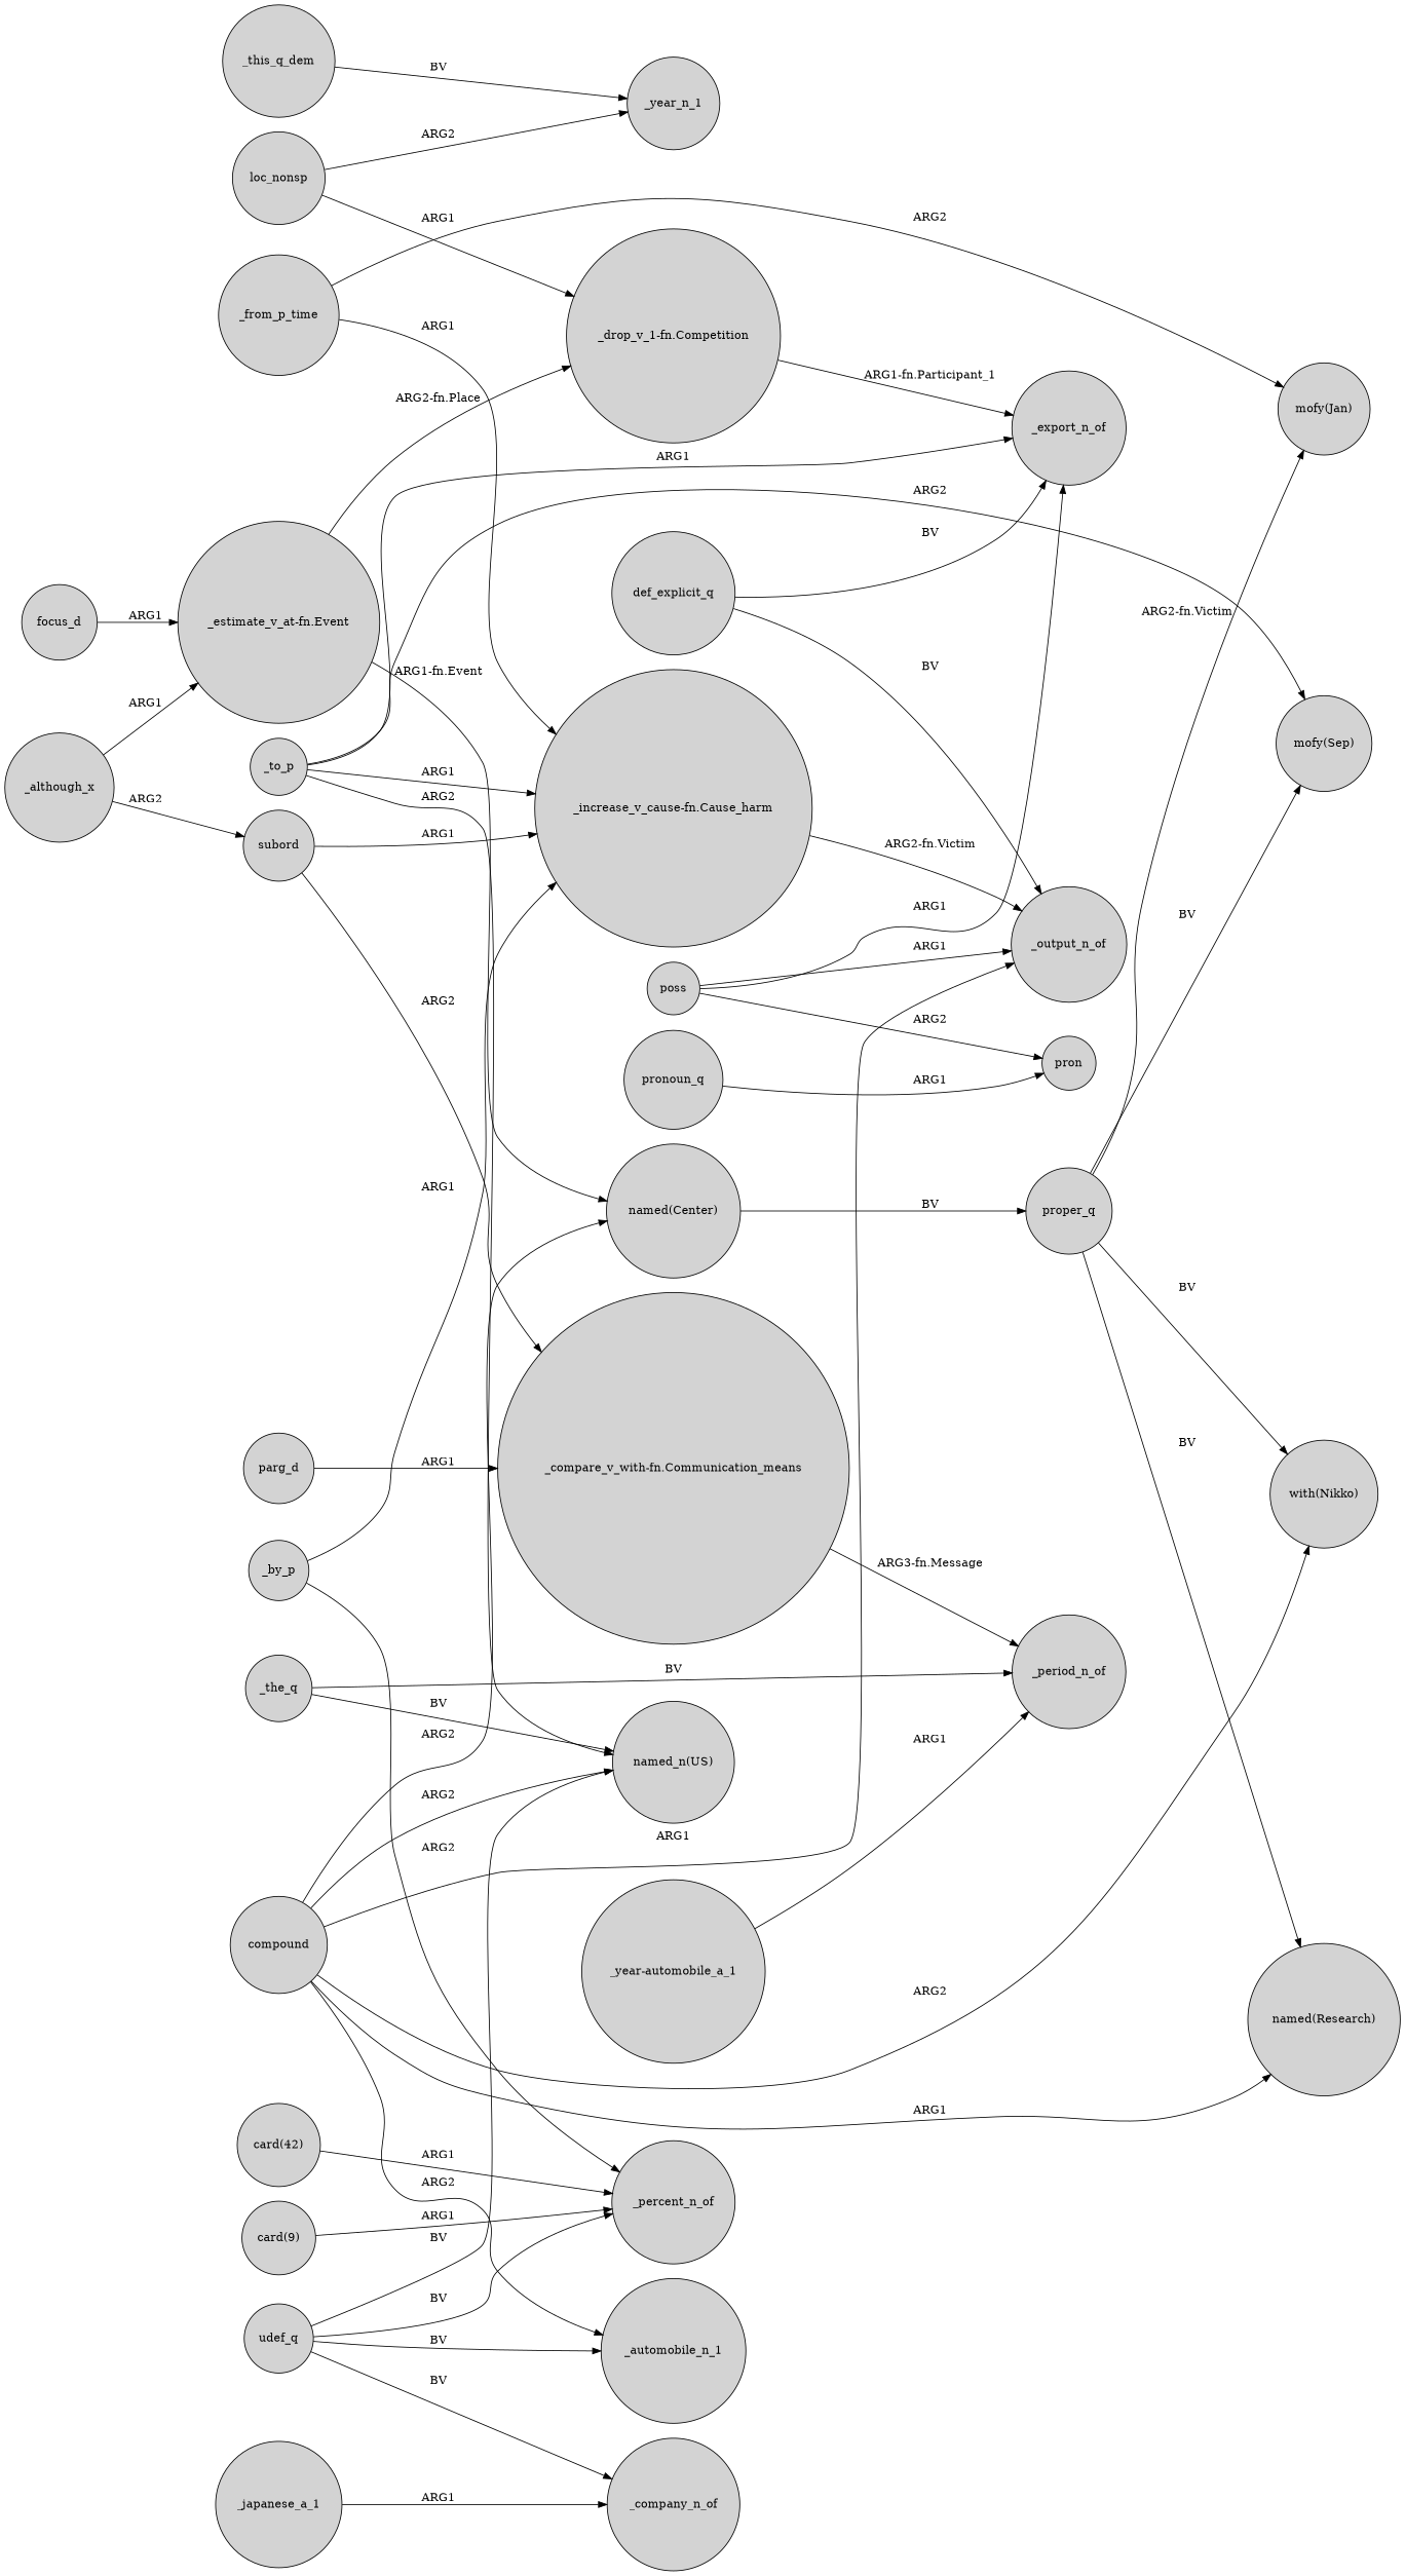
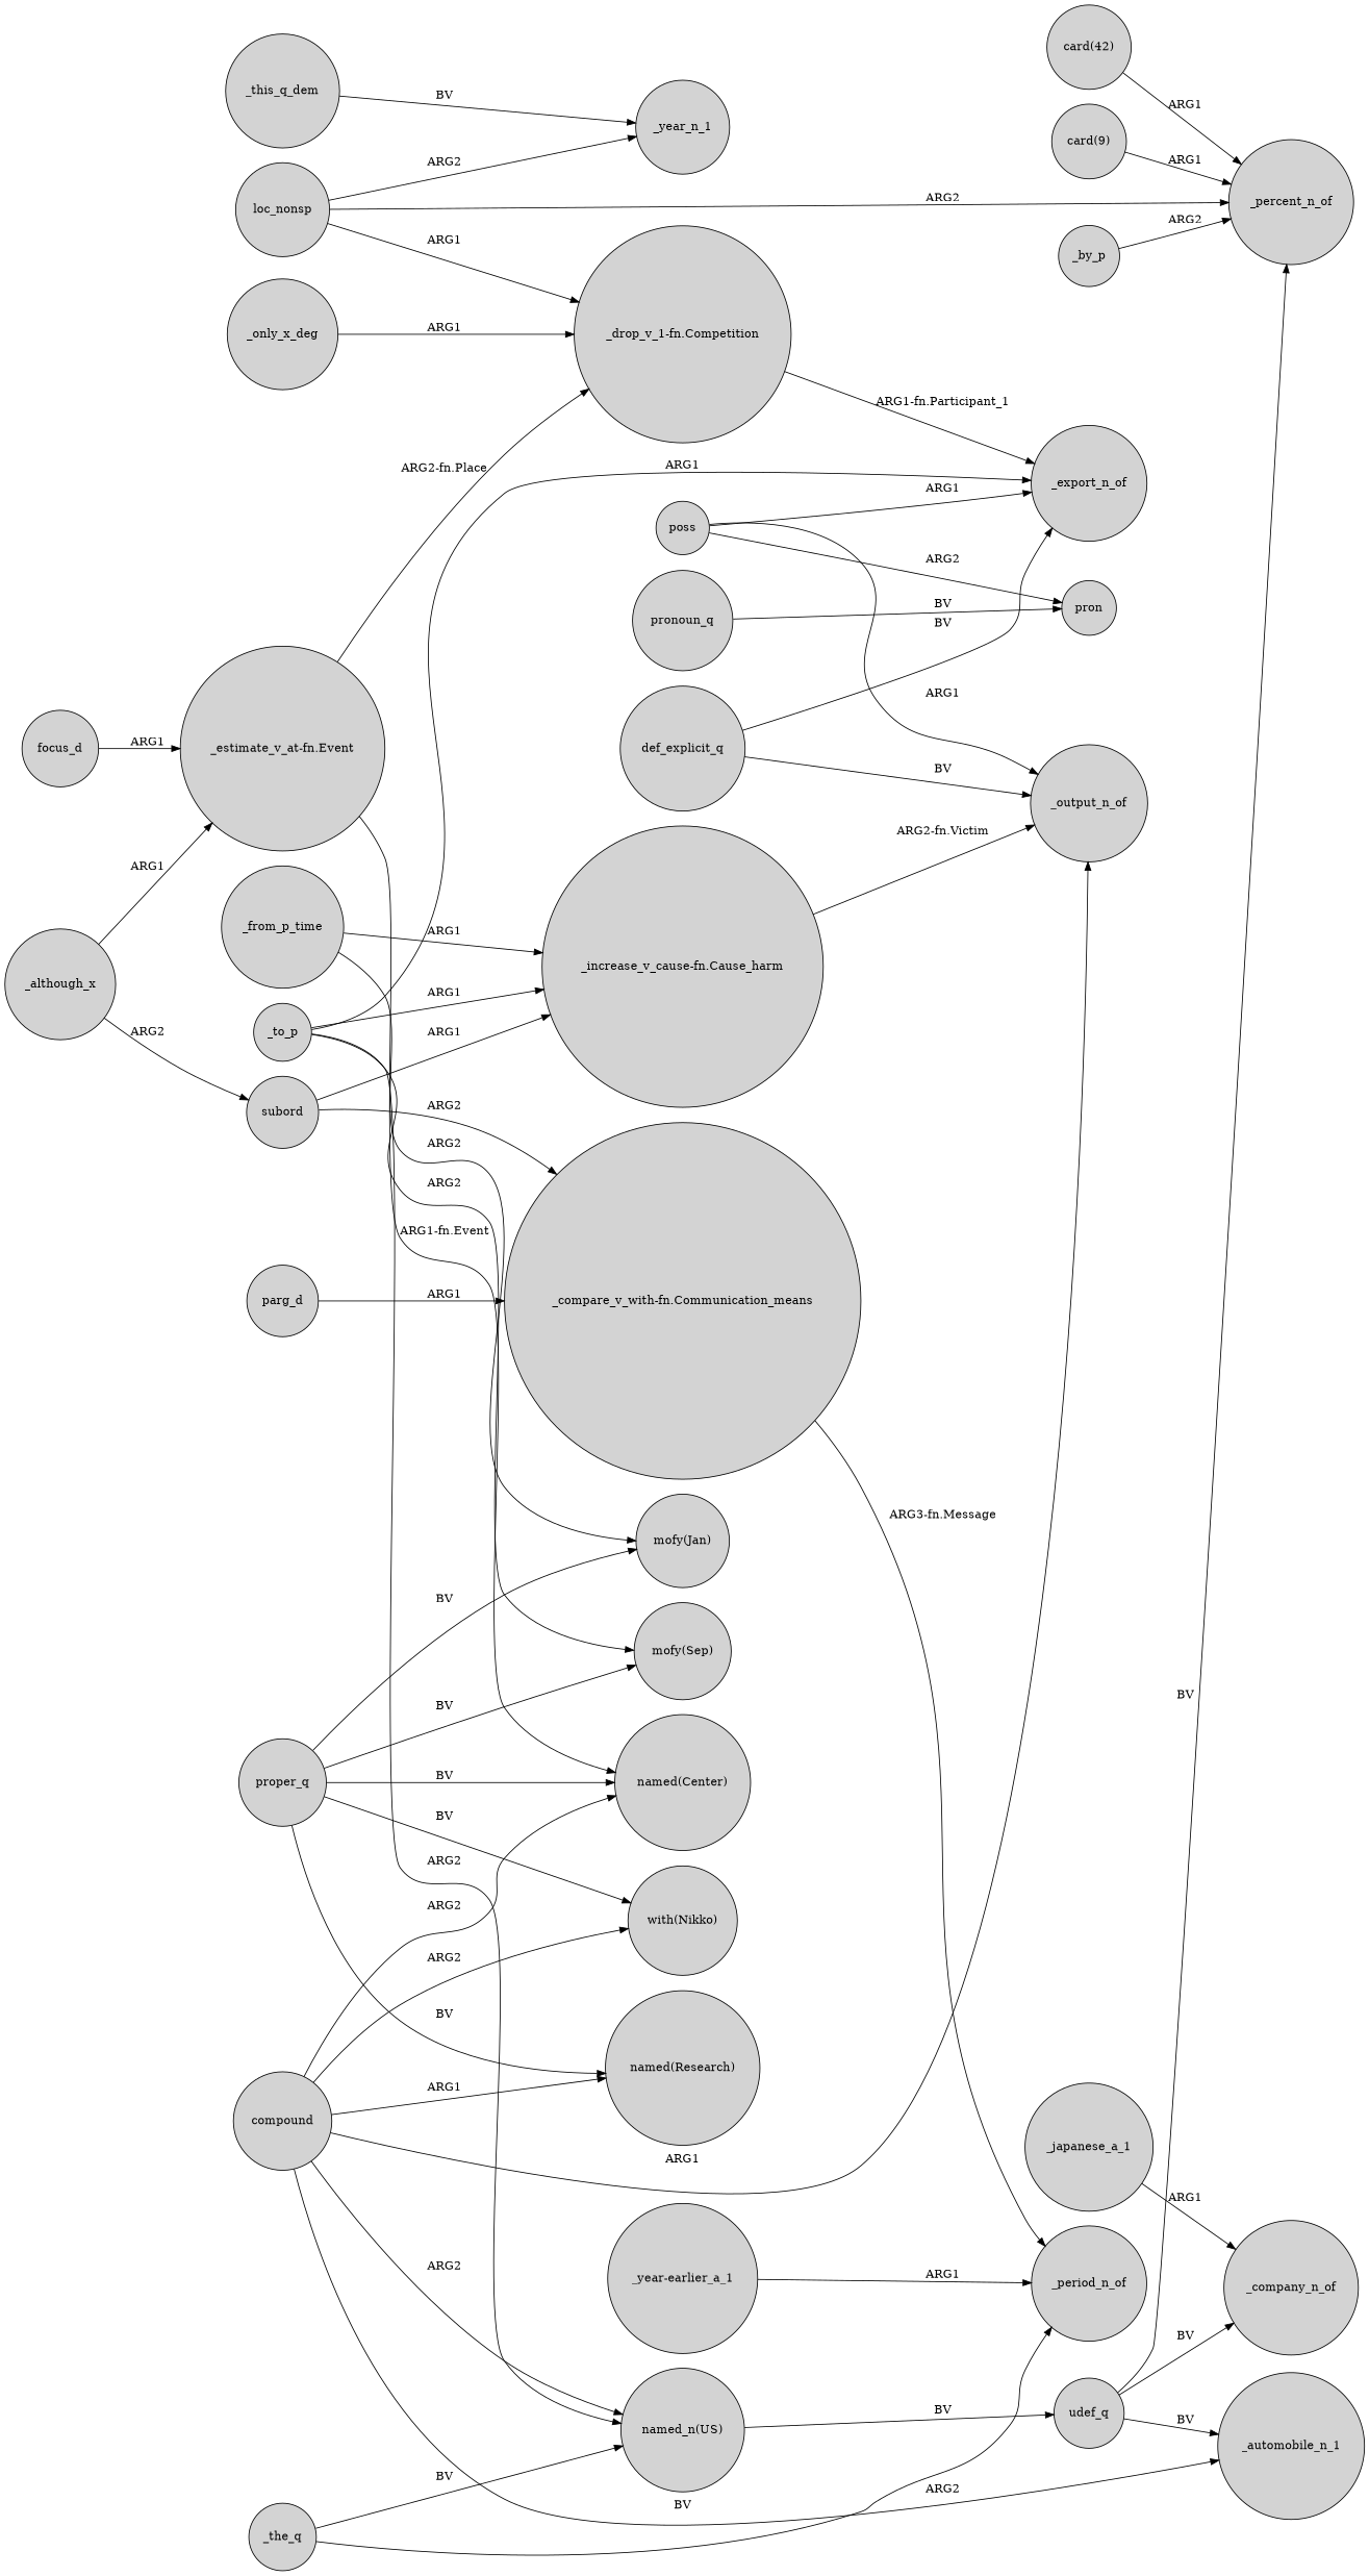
  digraph {
    rankdir=LR
    node [shape=circle style=filled]
    "_drop_v_1-fn.Competition"
    _export_n_of
    _to_p
    "_increase_v_cause-fn.Cause_harm"
    "named_n(US)"
    "mofy(Sep)"
    _output_n_of
    focus_d
    "_estimate_v_at-fn.Event"
    "named(Center)"
    proper_q
    "mofy(Jan)"
    n13 [label="with(Nikko)"]
    "named(Research)"
    _the_q
    _period_n_of
    _by_p
    _percent_n_of
    "card(42)"
-   "_year-earlier_a_1" [label="_year-automobile_a_1"]
+   "_year-earlier_a_1"
    loc_nonsp
    _year_n_1
    "_compare_v_with-fn.Communication_means"
    "card(9)"
    udef_q
    _company_n_of
    _automobile_n_1
    _from_p_time
    parg_d
    pronoun_q
    pron
    poss
+   _only_x_deg
    compound
    subord
    _although_x
    def_explicit_q
    _japanese_a_1
    _this_q_dem
    "_drop_v_1-fn.Competition" -> _export_n_of [label="ARG1-fn.Participant_1"]
    _to_p -> _export_n_of [label=ARG1]
    _to_p -> "_increase_v_cause-fn.Cause_harm" [label=ARG1]
    _to_p -> "named_n(US)" [label=ARG2]
    _to_p -> "mofy(Sep)" [label=ARG2]
    "_increase_v_cause-fn.Cause_harm" -> _output_n_of [label="ARG2-fn.Victim"]
    focus_d -> "_estimate_v_at-fn.Event" [label=ARG1]
    "_estimate_v_at-fn.Event" -> "_drop_v_1-fn.Competition" [label="ARG2-fn.Place"]
    "_estimate_v_at-fn.Event" -> "named(Center)" [label="ARG1-fn.Event"]
    proper_q -> "mofy(Sep)" [label=BV]
-   "named(Center)" -> proper_q [label=BV]
-   proper_q -> "mofy(Jan)" [label="ARG2-fn.Victim"]
+   proper_q -> "named(Center)" [label=BV]
+   proper_q -> "mofy(Jan)" [label=BV]
    proper_q -> n13 [label=BV]
    proper_q -> "named(Research)" [label=BV]
    _the_q -> "named_n(US)" [label=BV]
    _the_q -> _period_n_of [label=BV]
-   _by_p -> "_increase_v_cause-fn.Cause_harm" [label=ARG1]
    _by_p -> _percent_n_of [label=ARG2]
    "card(42)" -> _percent_n_of [label=ARG1]
    "_year-earlier_a_1" -> _period_n_of [label=ARG1]
    loc_nonsp -> "_drop_v_1-fn.Competition" [label=ARG1]
+   loc_nonsp -> _percent_n_of [label=ARG2]
    loc_nonsp -> _year_n_1 [label=ARG2]
    "_compare_v_with-fn.Communication_means" -> _period_n_of [label="ARG3-fn.Message"]
    "card(9)" -> _percent_n_of [label=ARG1]
-   udef_q -> "named_n(US)" [label=BV]
+   "named_n(US)" -> udef_q [label=BV]
    udef_q -> _percent_n_of [label=BV]
    udef_q -> _company_n_of [label=BV]
    udef_q -> _automobile_n_1 [label=BV]
    _from_p_time -> "_increase_v_cause-fn.Cause_harm" [label=ARG1]
    _from_p_time -> "mofy(Jan)" [label=ARG2]
    parg_d -> "_compare_v_with-fn.Communication_means" [label=ARG1]
-   pronoun_q -> pron [label=ARG1]
+   pronoun_q -> pron [label=BV]
    poss -> _export_n_of [label=ARG1]
    poss -> _output_n_of [label=ARG1]
    poss -> pron [label=ARG2]
+   _only_x_deg -> "_drop_v_1-fn.Competition" [label=ARG1]
    compound -> "named_n(US)" [label=ARG2]
    compound -> _output_n_of [label=ARG1]
    compound -> "named(Center)" [label=ARG2]
    compound -> n13 [label=ARG2]
    compound -> "named(Research)" [label=ARG1]
    compound -> _automobile_n_1 [label=ARG2]
    subord -> "_increase_v_cause-fn.Cause_harm" [label=ARG1]
    subord -> "_compare_v_with-fn.Communication_means" [label=ARG2]
    _although_x -> "_estimate_v_at-fn.Event" [label=ARG1]
    _although_x -> subord [label=ARG2]
    def_explicit_q -> _export_n_of [label=BV]
    def_explicit_q -> _output_n_of [label=BV]
    _japanese_a_1 -> _company_n_of [label=ARG1]
    _this_q_dem -> _year_n_1 [label=BV]
  }
